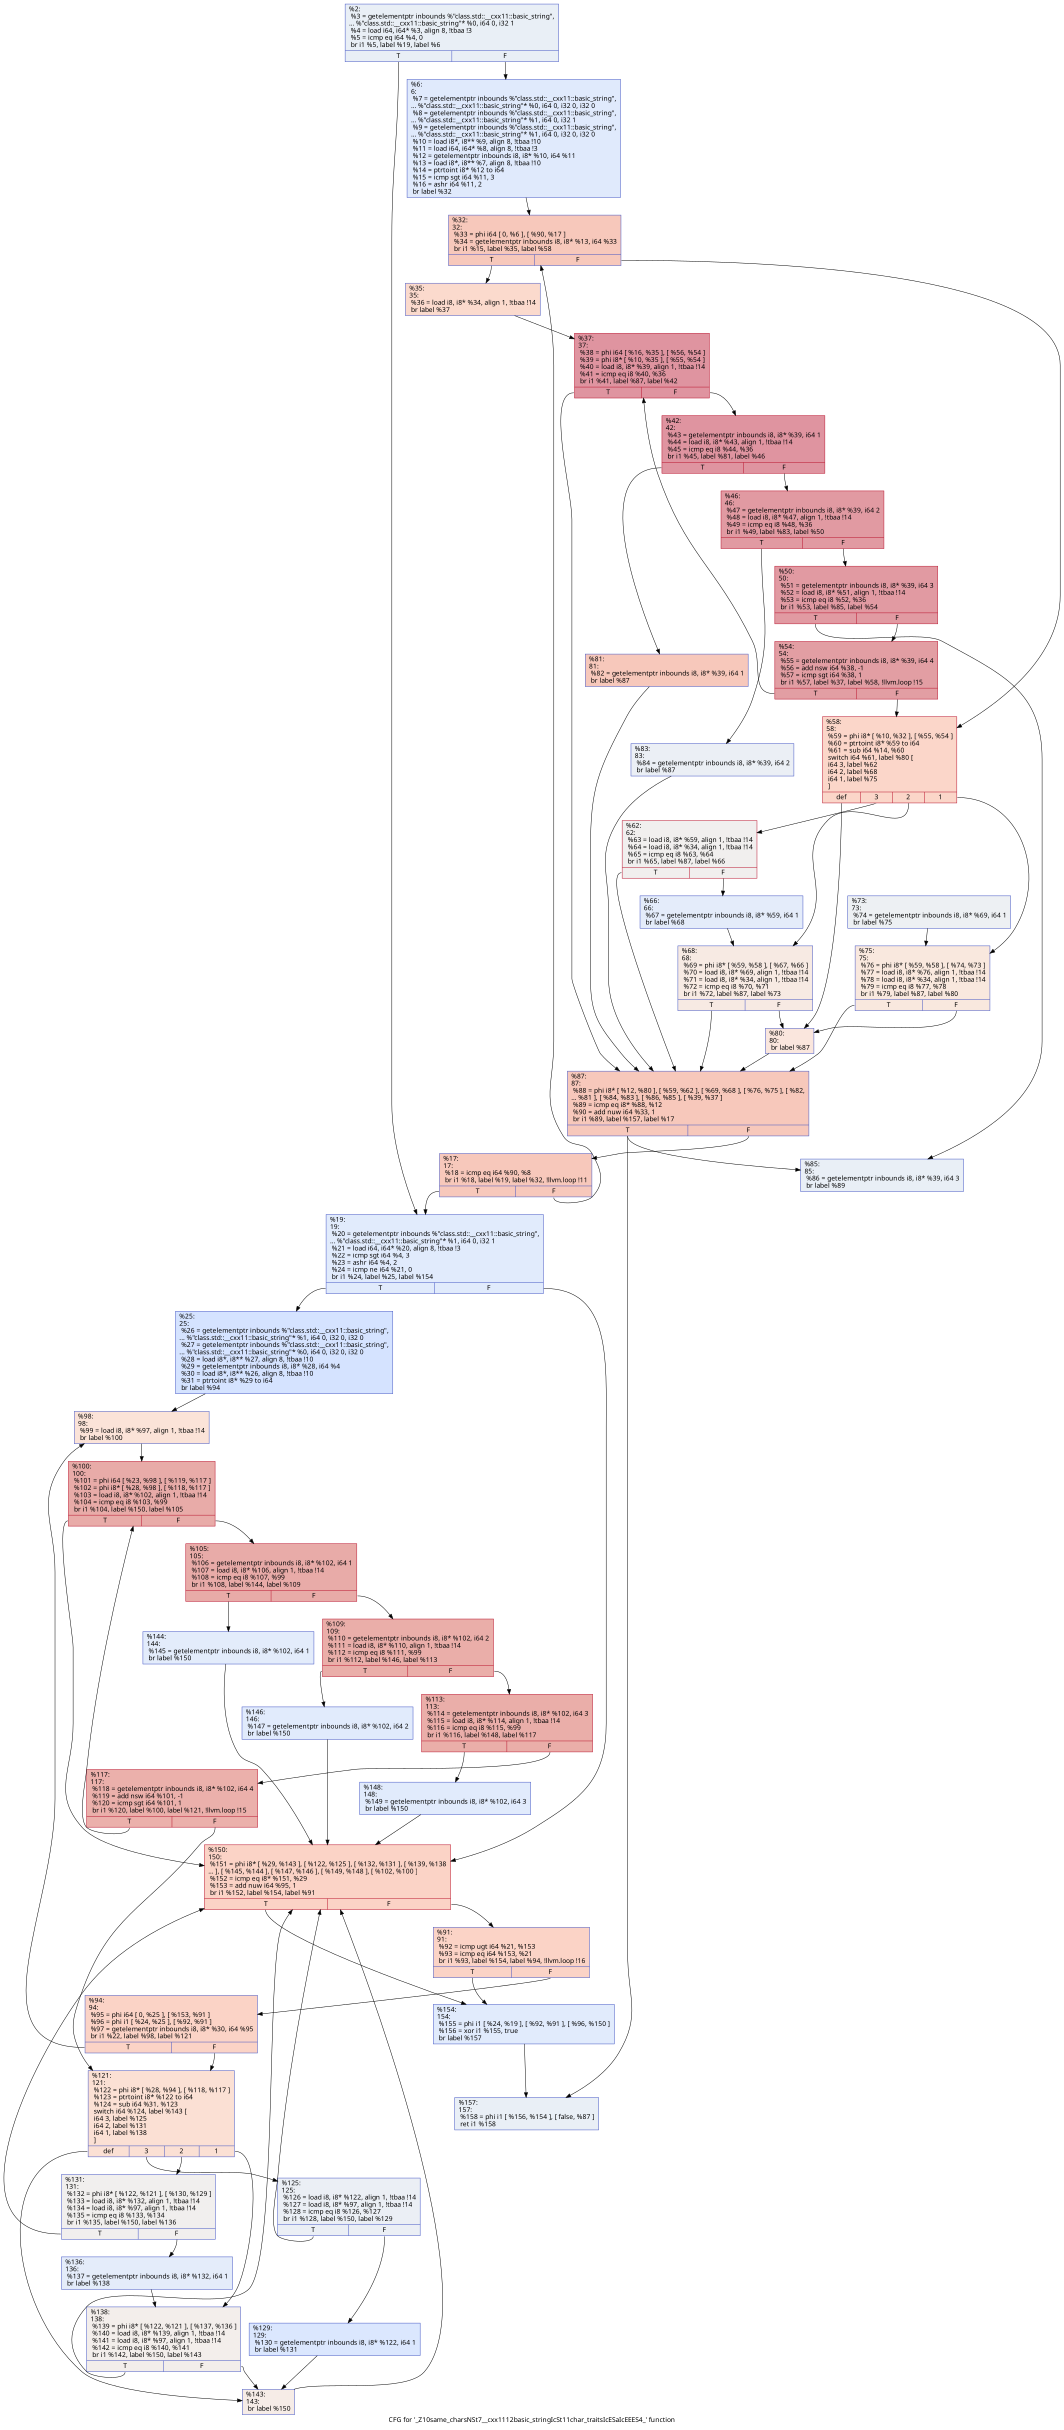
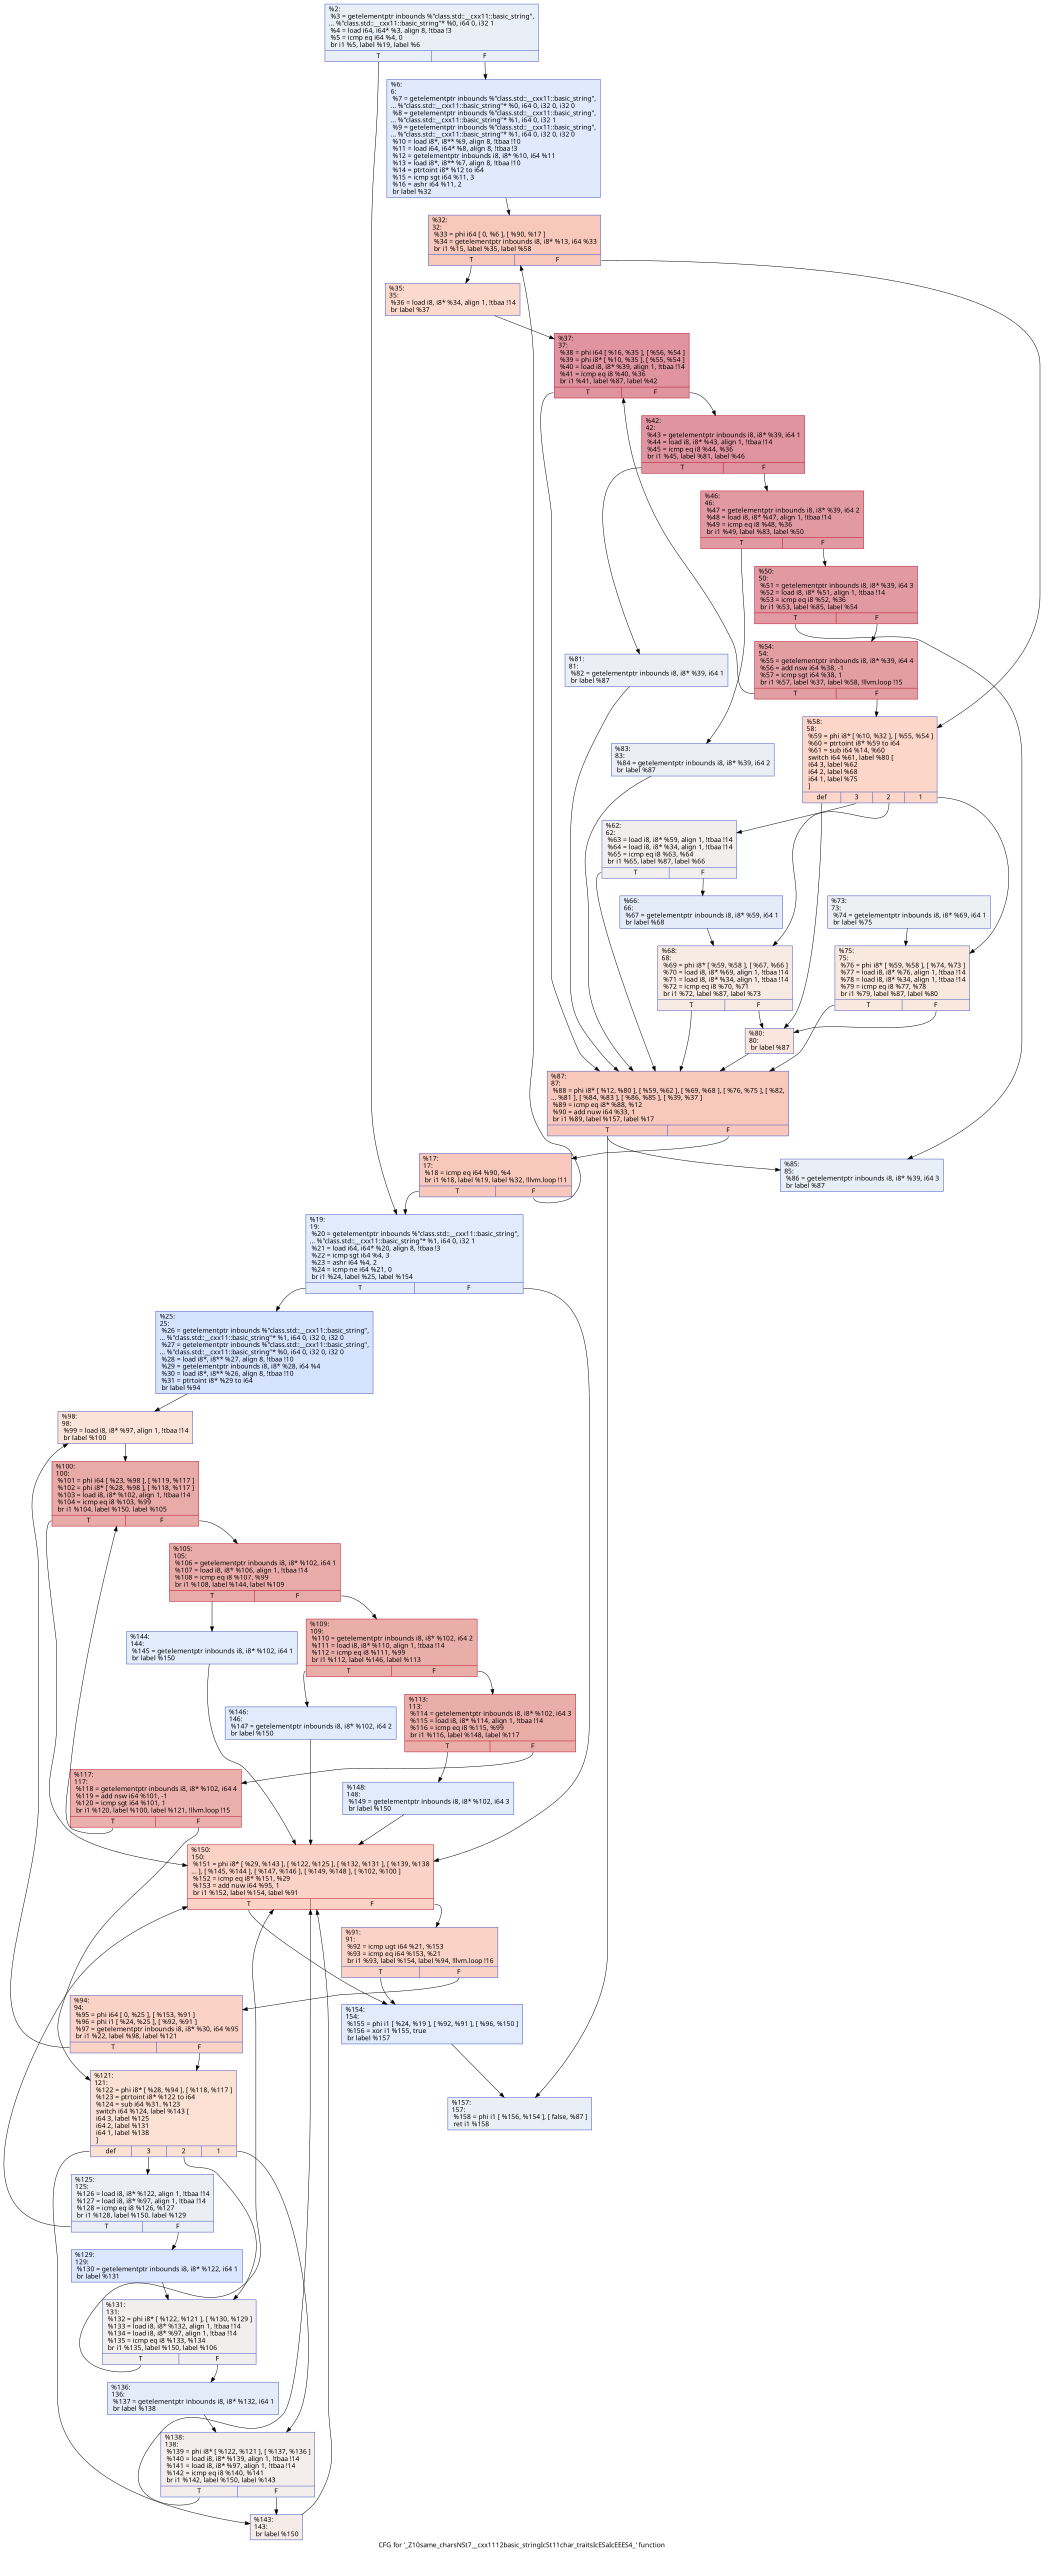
  digraph {
    fontname="Noto Sans"
    label="CFG for '_Z10same_charsNSt7__cxx1112basic_stringIcSt11char_traitsIcESaIcEEES4_' function"
    node [color="#3d50c3ff" fillcolor="#bbd1f870" fontname="Noto Sans" shape=record style=filled]
    edge [fontname="Noto Sans" tailport=s0]
    n1 [fillcolor="#cedaeb70" label="{%2:\l  %3 = getelementptr inbounds %\"class.std::__cxx11::basic_string\",\l... %\"class.std::__cxx11::basic_string\"* %0, i64 0, i32 1\l  %4 = load i64, i64* %3, align 8, !tbaa !3\l  %5 = icmp eq i64 %4, 0\l  br i1 %5, label %19, label %6\l|{<s0>T|<s1>F}}"]
    n2 [label="{%19:\l19:                                               \l  %20 = getelementptr inbounds %\"class.std::__cxx11::basic_string\",\l... %\"class.std::__cxx11::basic_string\"* %1, i64 0, i32 1\l  %21 = load i64, i64* %20, align 8, !tbaa !3\l  %22 = icmp sgt i64 %4, 3\l  %23 = ashr i64 %4, 2\l  %24 = icmp ne i64 %21, 0\l  br i1 %24, label %25, label %154\l|{<s0>T|<s1>F}}"]
    n3 [fillcolor="#b9d0f970" label="{%6:\l6:                                                \l  %7 = getelementptr inbounds %\"class.std::__cxx11::basic_string\",\l... %\"class.std::__cxx11::basic_string\"* %0, i64 0, i32 0, i32 0\l  %8 = getelementptr inbounds %\"class.std::__cxx11::basic_string\",\l... %\"class.std::__cxx11::basic_string\"* %1, i64 0, i32 1\l  %9 = getelementptr inbounds %\"class.std::__cxx11::basic_string\",\l... %\"class.std::__cxx11::basic_string\"* %1, i64 0, i32 0, i32 0\l  %10 = load i8*, i8** %9, align 8, !tbaa !10\l  %11 = load i64, i64* %8, align 8, !tbaa !3\l  %12 = getelementptr inbounds i8, i8* %10, i64 %11\l  %13 = load i8*, i8** %7, align 8, !tbaa !10\l  %14 = ptrtoint i8* %12 to i64\l  %15 = icmp sgt i64 %11, 3\l  %16 = ashr i64 %11, 2\l  br label %32\l}"]
    n4 [fillcolor="#a1c0ff70" label="{%25:\l25:                                               \l  %26 = getelementptr inbounds %\"class.std::__cxx11::basic_string\",\l... %\"class.std::__cxx11::basic_string\"* %1, i64 0, i32 0, i32 0\l  %27 = getelementptr inbounds %\"class.std::__cxx11::basic_string\",\l... %\"class.std::__cxx11::basic_string\"* %0, i64 0, i32 0, i32 0\l  %28 = load i8*, i8** %27, align 8, !tbaa !10\l  %29 = getelementptr inbounds i8, i8* %28, i64 %4\l  %30 = load i8*, i8** %26, align 8, !tbaa !10\l  %31 = ptrtoint i8* %29 to i64\l  br label %94\l}"]
    n5 [color="#b70d28ff" fillcolor="#f59c7d70" label="{%150:\l150:                                              \l  %151 = phi i8* [ %29, %143 ], [ %122, %125 ], [ %132, %131 ], [ %139, %138\l... ], [ %145, %144 ], [ %147, %146 ], [ %149, %148 ], [ %102, %100 ]\l  %152 = icmp eq i8* %151, %29\l  %153 = add nuw i64 %95, 1\l  br i1 %152, label %154, label %91\l|{<s0>T|<s1>F}}"]
    n6 [fillcolor="#ed836670" label="{%32:\l32:                                               \l  %33 = phi i64 [ 0, %6 ], [ %90, %17 ]\l  %34 = getelementptr inbounds i8, i8* %13, i64 %33\l  br i1 %15, label %35, label %58\l|{<s0>T|<s1>F}}"]
    n7 [fillcolor="#f6bfa670" label="{%98:\l98:                                               \l  %99 = load i8, i8* %97, align 1, !tbaa !14\l  br label %100\l}"]
    n8 [label="{%154:\l154:                                              \l  %155 = phi i1 [ %24, %19 ], [ %92, %91 ], [ %96, %150 ]\l  %156 = xor i1 %155, true\l  br label %157\l}"]
    n9 [fillcolor="#cedaeb70" label="{%157:\l157:                                              \l  %158 = phi i1 [ %156, %154 ], [ false, %87 ]\l  ret i1 %158\l}"]
    n10 [fillcolor="#f7ac8e70" label="{%35:\l35:                                               \l  %36 = load i8, i8* %34, align 1, !tbaa !14\l  br label %37\l}"]
-   n11 [color="#b70d28ff" fillcolor="#f6a38570" label="{%58:\l58:                                               \l  %59 = phi i8* [ %10, %32 ], [ %55, %54 ]\l  %60 = ptrtoint i8* %59 to i64\l  %61 = sub i64 %14, %60\l  switch i64 %61, label %80 [\l    i64 3, label %62\l    i64 2, label %68\l    i64 1, label %75\l  ]\l|{<s0>def|<s1>3|<s2>2|<s3>1}}"]
+   n11 [fillcolor="#f6a38570" label="{%58:\l58:                                               \l  %59 = phi i8* [ %10, %32 ], [ %55, %54 ]\l  %60 = ptrtoint i8* %59 to i64\l  %61 = sub i64 %14, %60\l  switch i64 %61, label %80 [\l    i64 3, label %62\l    i64 2, label %68\l    i64 1, label %75\l  ]\l|{<s0>def|<s1>3|<s2>2|<s3>1}}"]
    n12 [color="#b70d28ff" fillcolor="#b70d2870" label="{%37:\l37:                                               \l  %38 = phi i64 [ %16, %35 ], [ %56, %54 ]\l  %39 = phi i8* [ %10, %35 ], [ %55, %54 ]\l  %40 = load i8, i8* %39, align 1, !tbaa !14\l  %41 = icmp eq i8 %40, %36\l  br i1 %41, label %87, label %42\l|{<s0>T|<s1>F}}"]
    n13 [fillcolor="#f3c7b170" label="{%80:\l80:                                               \l  br label %87\l}"]
-   n14 [color="#b70d28ff" fillcolor="#e0dbd870" label="{%62:\l62:                                               \l  %63 = load i8, i8* %59, align 1, !tbaa !14\l  %64 = load i8, i8* %34, align 1, !tbaa !14\l  %65 = icmp eq i8 %63, %64\l  br i1 %65, label %87, label %66\l|{<s0>T|<s1>F}}"]
+   n14 [fillcolor="#e0dbd870" label="{%62:\l62:                                               \l  %63 = load i8, i8* %59, align 1, !tbaa !14\l  %64 = load i8, i8* %34, align 1, !tbaa !14\l  %65 = icmp eq i8 %63, %64\l  br i1 %65, label %87, label %66\l|{<s0>T|<s1>F}}"]
    n15 [fillcolor="#eed0c070" label="{%68:\l68:                                               \l  %69 = phi i8* [ %59, %58 ], [ %67, %66 ]\l  %70 = load i8, i8* %69, align 1, !tbaa !14\l  %71 = load i8, i8* %34, align 1, !tbaa !14\l  %72 = icmp eq i8 %70, %71\l  br i1 %72, label %87, label %73\l|{<s0>T|<s1>F}}"]
    n16 [fillcolor="#f2cab570" label="{%75:\l75:                                               \l  %76 = phi i8* [ %59, %58 ], [ %74, %73 ]\l  %77 = load i8, i8* %76, align 1, !tbaa !14\l  %78 = load i8, i8* %34, align 1, !tbaa !14\l  %79 = icmp eq i8 %77, %78\l  br i1 %79, label %87, label %80\l|{<s0>T|<s1>F}}"]
-   n17 [fillcolor="#ed836670" label="{%17:\l17:                                               \l  %18 = icmp eq i64 %90, %8\l  br i1 %18, label %19, label %32, !llvm.loop !11\l|{<s0>T|<s1>F}}"]
+   n17 [fillcolor="#ed836670" label="{%17:\l17:                                               \l  %18 = icmp eq i64 %90, %4\l  br i1 %18, label %19, label %32, !llvm.loop !11\l|{<s0>T|<s1>F}}"]
    n18 [fillcolor="#f59c7d70" label="{%94:\l94:                                               \l  %95 = phi i64 [ 0, %25 ], [ %153, %91 ]\l  %96 = phi i1 [ %24, %25 ], [ %92, %91 ]\l  %97 = getelementptr inbounds i8, i8* %30, i64 %95\l  br i1 %22, label %98, label %121\l|{<s0>T|<s1>F}}"]
    n19 [fillcolor="#f7b99e70" label="{%121:\l121:                                              \l  %122 = phi i8* [ %28, %94 ], [ %118, %117 ]\l  %123 = ptrtoint i8* %122 to i64\l  %124 = sub i64 %31, %123\l  switch i64 %124, label %143 [\l    i64 3, label %125\l    i64 2, label %131\l    i64 1, label %138\l  ]\l|{<s0>def|<s1>3|<s2>2|<s3>1}}"]
    n20 [color="#b70d28ff" fillcolor="#cc403a70" label="{%100:\l100:                                              \l  %101 = phi i64 [ %23, %98 ], [ %119, %117 ]\l  %102 = phi i8* [ %28, %98 ], [ %118, %117 ]\l  %103 = load i8, i8* %102, align 1, !tbaa !14\l  %104 = icmp eq i8 %103, %99\l  br i1 %104, label %150, label %105\l|{<s0>T|<s1>F}}"]
    n21 [fillcolor="#ead5c970" label="{%143:\l143:                                              \l  br label %150\l}"]
    n22 [fillcolor="#d1dae970" label="{%125:\l125:                                              \l  %126 = load i8, i8* %122, align 1, !tbaa !14\l  %127 = load i8, i8* %97, align 1, !tbaa !14\l  %128 = icmp eq i8 %126, %127\l  br i1 %128, label %150, label %129\l|{<s0>T|<s1>F}}"]
-   n23 [fillcolor="#e0dbd870" label="{%131:\l131:                                              \l  %132 = phi i8* [ %122, %121 ], [ %130, %129 ]\l  %133 = load i8, i8* %132, align 1, !tbaa !14\l  %134 = load i8, i8* %97, align 1, !tbaa !14\l  %135 = icmp eq i8 %133, %134\l  br i1 %135, label %150, label %136\l|{<s0>T|<s1>F}}"]
+   n23 [fillcolor="#e0dbd870" label="{%131:\l131:                                              \l  %132 = phi i8* [ %122, %121 ], [ %130, %129 ]\l  %133 = load i8, i8* %132, align 1, !tbaa !14\l  %134 = load i8, i8* %97, align 1, !tbaa !14\l  %135 = icmp eq i8 %133, %134\l  br i1 %135, label %150, label %106\l|{<s0>T|<s1>F}}"]
    n24 [fillcolor="#e5d8d170" label="{%138:\l138:                                              \l  %139 = phi i8* [ %122, %121 ], [ %137, %136 ]\l  %140 = load i8, i8* %139, align 1, !tbaa !14\l  %141 = load i8, i8* %97, align 1, !tbaa !14\l  %142 = icmp eq i8 %140, %141\l  br i1 %142, label %150, label %143\l|{<s0>T|<s1>F}}"]
    n25 [fillcolor="#ed836670" label="{%87:\l87:                                               \l  %88 = phi i8* [ %12, %80 ], [ %59, %62 ], [ %69, %68 ], [ %76, %75 ], [ %82,\l... %81 ], [ %84, %83 ], [ %86, %85 ], [ %39, %37 ]\l  %89 = icmp eq i8* %88, %12\l  %90 = add nuw i64 %33, 1\l  br i1 %89, label %157, label %17\l|{<s0>T|<s1>F}}"]
    n26 [color="#b70d28ff" fillcolor="#b70d2870" label="{%42:\l42:                                               \l  %43 = getelementptr inbounds i8, i8* %39, i64 1\l  %44 = load i8, i8* %43, align 1, !tbaa !14\l  %45 = icmp eq i8 %44, %36\l  br i1 %45, label %81, label %46\l|{<s0>T|<s1>F}}"]
    n27 [fillcolor="#c1d4f470" label="{%66:\l66:                                               \l  %67 = getelementptr inbounds i8, i8* %59, i64 1\l  br label %68\l}"]
-   n28 [fillcolor="#cedaeb70" label="{%85:\l85:                                               \l  %86 = getelementptr inbounds i8, i8* %39, i64 3\l  br label %89\l}"]
-   n29 [fillcolor="#ed836670" label="{%81:\l81:                                               \l  %82 = getelementptr inbounds i8, i8* %39, i64 1\l  br label %87\l}"]
+   n28 [fillcolor="#cedaeb70" label="{%85:\l85:                                               \l  %86 = getelementptr inbounds i8, i8* %39, i64 3\l  br label %87\l}"]
+   n29 [fillcolor="#d1dae970" label="{%81:\l81:                                               \l  %82 = getelementptr inbounds i8, i8* %39, i64 1\l  br label %87\l}"]
    n30 [color="#b70d28ff" fillcolor="#bb1b2c70" label="{%46:\l46:                                               \l  %47 = getelementptr inbounds i8, i8* %39, i64 2\l  %48 = load i8, i8* %47, align 1, !tbaa !14\l  %49 = icmp eq i8 %48, %36\l  br i1 %49, label %83, label %50\l|{<s0>T|<s1>F}}"]
    n31 [fillcolor="#d1dae970" label="{%83:\l83:                                               \l  %84 = getelementptr inbounds i8, i8* %39, i64 2\l  br label %87\l}"]
    n32 [color="#b70d28ff" fillcolor="#bb1b2c70" label="{%50:\l50:                                               \l  %51 = getelementptr inbounds i8, i8* %39, i64 3\l  %52 = load i8, i8* %51, align 1, !tbaa !14\l  %53 = icmp eq i8 %52, %36\l  br i1 %53, label %85, label %54\l|{<s0>T|<s1>F}}"]
    n33 [color="#b70d28ff" fillcolor="#be242e70" label="{%54:\l54:                                               \l  %55 = getelementptr inbounds i8, i8* %39, i64 4\l  %56 = add nsw i64 %38, -1\l  %57 = icmp sgt i64 %38, 1\l  br i1 %57, label %37, label %58, !llvm.loop !15\l|{<s0>T|<s1>F}}"]
    n34 [fillcolor="#d6dce470" label="{%73:\l73:                                               \l  %74 = getelementptr inbounds i8, i8* %69, i64 1\l  br label %75\l}"]
    n35 [fillcolor="#f59c7d70" label="{%91:\l91:                                               \l  %92 = icmp ugt i64 %21, %153\l  %93 = icmp eq i64 %153, %21\l  br i1 %93, label %154, label %94, !llvm.loop !16\l|{<s0>T|<s1>F}}"]
    n36 [color="#b70d28ff" fillcolor="#cc403a70" label="{%105:\l105:                                              \l  %106 = getelementptr inbounds i8, i8* %102, i64 1\l  %107 = load i8, i8* %106, align 1, !tbaa !14\l  %108 = icmp eq i8 %107, %99\l  br i1 %108, label %144, label %109\l|{<s0>T|<s1>F}}"]
    n37 [fillcolor="#aec9fc70" label="{%129:\l129:                                              \l  %130 = getelementptr inbounds i8, i8* %122, i64 1\l  br label %131\l}"]
    n38 [fillcolor="#c1d4f470" label="{%136:\l136:                                              \l  %137 = getelementptr inbounds i8, i8* %132, i64 1\l  br label %138\l}"]
    n39 [fillcolor="#bfd3f670" label="{%144:\l144:                                              \l  %145 = getelementptr inbounds i8, i8* %102, i64 1\l  br label %150\l}"]
    n40 [color="#b70d28ff" fillcolor="#d0473d70" label="{%109:\l109:                                              \l  %110 = getelementptr inbounds i8, i8* %102, i64 2\l  %111 = load i8, i8* %110, align 1, !tbaa !14\l  %112 = icmp eq i8 %111, %99\l  br i1 %112, label %146, label %113\l|{<s0>T|<s1>F}}"]
    n41 [label="{%146:\l146:                                              \l  %147 = getelementptr inbounds i8, i8* %102, i64 2\l  br label %150\l}"]
    n42 [color="#b70d28ff" fillcolor="#d0473d70" label="{%113:\l113:                                              \l  %114 = getelementptr inbounds i8, i8* %102, i64 3\l  %115 = load i8, i8* %114, align 1, !tbaa !14\l  %116 = icmp eq i8 %115, %99\l  br i1 %116, label %148, label %117\l|{<s0>T|<s1>F}}"]
    n43 [label="{%148:\l148:                                              \l  %149 = getelementptr inbounds i8, i8* %102, i64 3\l  br label %150\l}"]
    n44 [color="#b70d28ff" fillcolor="#d24b4070" label="{%117:\l117:                                              \l  %118 = getelementptr inbounds i8, i8* %102, i64 4\l  %119 = add nsw i64 %101, -1\l  %120 = icmp sgt i64 %101, 1\l  br i1 %120, label %100, label %121, !llvm.loop !15\l|{<s0>T|<s1>F}}"]
    n1 -> n2
    n1 -> n3 [tailport=s1]
    n2 -> n4
    n2 -> n5 [tailport=s1]
    n3 -> n6
    n4 -> n7
    n5 -> n8
    n5 -> n35 [tailport=s1]
    n6 -> n10
    n6 -> n11 [tailport=s1]
    n7 -> n20
    n8 -> n9
    n10 -> n12
    n11 -> n13
    n11 -> n14 [tailport=s1]
    n11 -> n15 [tailport=s2]
    n11 -> n16 [tailport=s3]
    n12 -> n25
    n12 -> n26 [tailport=s1]
    n13 -> n25
    n14 -> n25
    n14 -> n27 [tailport=s1]
    n15 -> n13 [tailport=s1]
    n15 -> n25
    n16 -> n13 [tailport=s1]
    n16 -> n25
    n17 -> n2
    n17 -> n6 [tailport=s1]
    n18 -> n7
    n18 -> n19 [tailport=s1]
    n19 -> n21
    n19 -> n22 [tailport=s1]
    n19 -> n23 [tailport=s2]
    n19 -> n24 [tailport=s3]
    n20 -> n5
    n20 -> n36 [tailport=s1]
    n21 -> n5
    n22 -> n5
    n22 -> n37 [tailport=s1]
    n23 -> n5
    n23 -> n38 [tailport=s1]
    n24 -> n5
    n24 -> n21 [tailport=s1]
    n25 -> n9
    n25 -> n17 [tailport=s1]
    n25 -> n28
    n26 -> n29
    n26 -> n30 [tailport=s1]
    n27 -> n15
    n29 -> n25
    n30 -> n31
    n30 -> n32 [tailport=s1]
    n31 -> n25
    n32 -> n28
    n32 -> n33 [tailport=s1]
    n33 -> n11 [tailport=s1]
    n33 -> n12
    n34 -> n16
    n35 -> n8
    n35 -> n18 [tailport=s1]
    n36 -> n39
    n36 -> n40 [tailport=s1]
-   n37 -> n21
+   n37 -> n23
    n38 -> n24
    n39 -> n5
    n40 -> n41
    n40 -> n42 [tailport=s1]
    n41 -> n5
    n42 -> n43
    n42 -> n44 [tailport=s1]
    n43 -> n5
    n44 -> n19 [tailport=s1]
    n44 -> n20
  }
